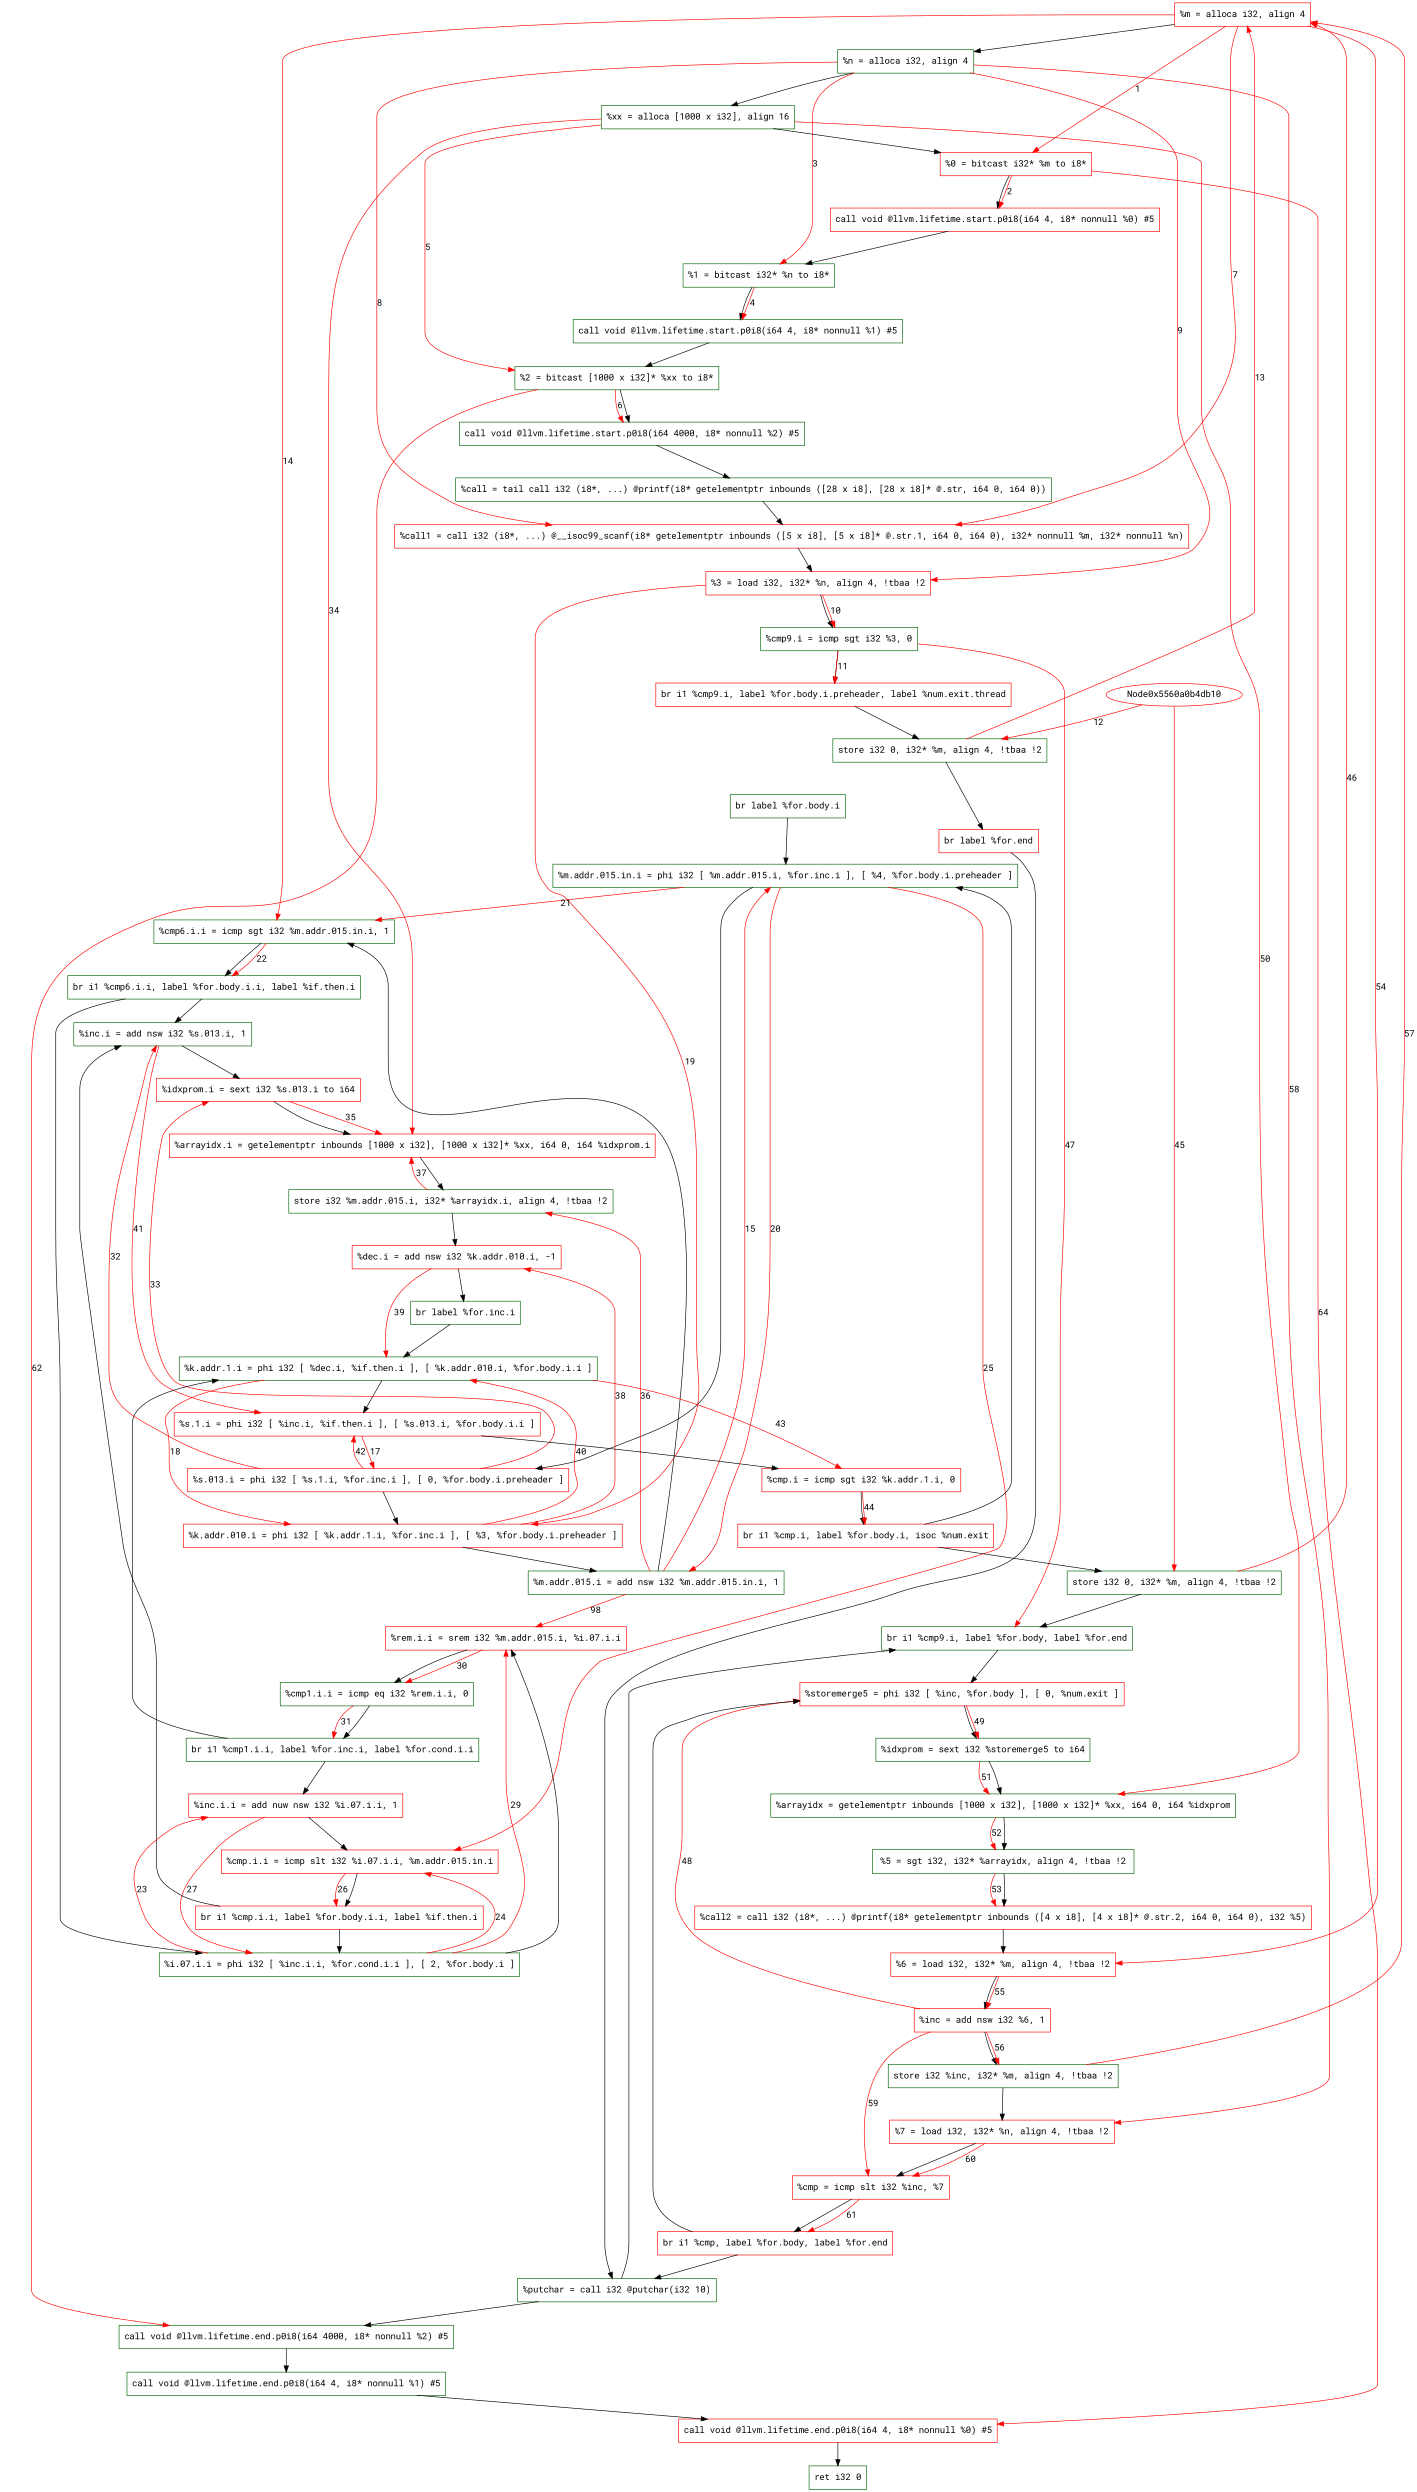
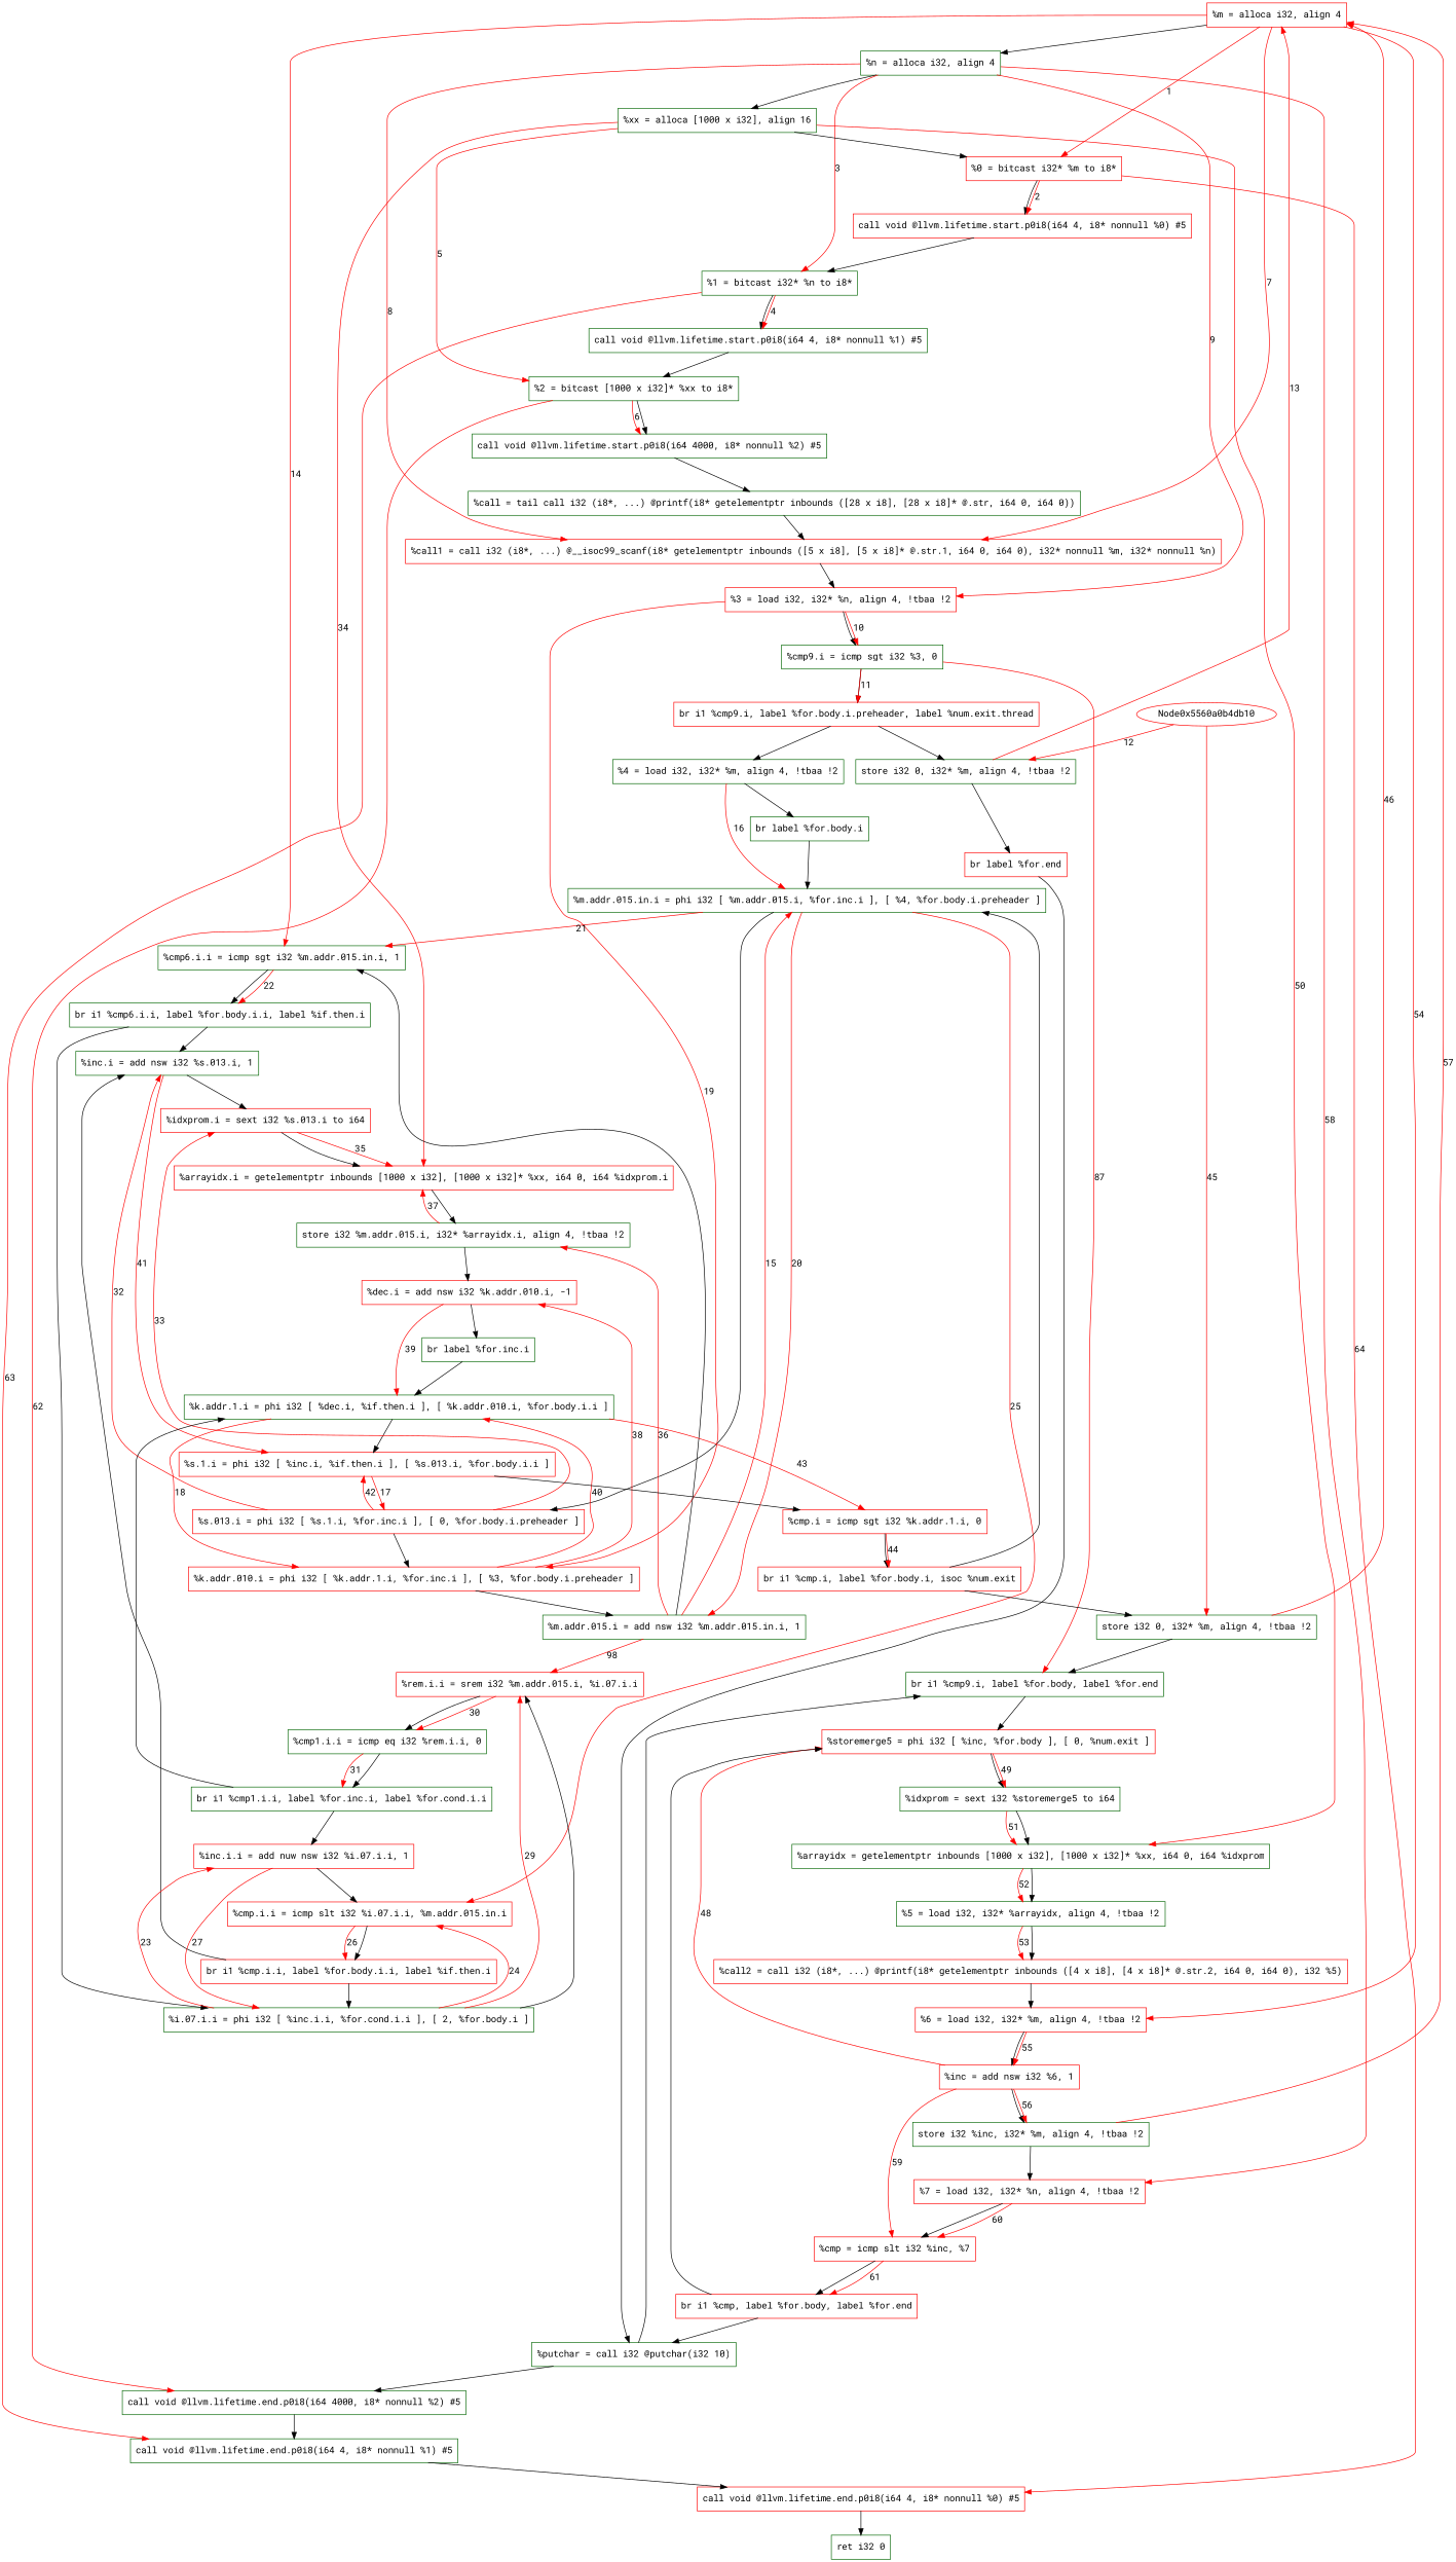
  digraph {
    fontname="Roboto Mono"
    node [color=darkgreen fontname="Roboto Mono" shape=record]
    edge [fontname="Roboto Mono"]
    n1 [color=red label="  %m = alloca i32, align 4"]
    n2 [label="  %n = alloca i32, align 4"]
    n3 [color=red label="  %0 = bitcast i32* %m to i8*"]
    n4 [color=red label="  %call1 = call i32 (i8*, ...) @__isoc99_scanf(i8* getelementptr inbounds ([5 x i8], [5 x i8]* @.str.1, i64 0, i64 0), i32* nonnull %m, i32* nonnull %n)"]
    n5 [color=red label="  %6 = load i32, i32* %m, align 4, !tbaa !2"]
    n6 [label="  %cmp6.i.i = icmp sgt i32 %m.addr.015.in.i, 1"]
    n7 [label="  %xx = alloca [1000 x i32], align 16"]
    n8 [label="  %1 = bitcast i32* %n to i8*"]
    n9 [color=red label="  %3 = load i32, i32* %n, align 4, !tbaa !2"]
    n10 [color=red label="  %7 = load i32, i32* %n, align 4, !tbaa !2"]
    n11 [color=red label="  call void @llvm.lifetime.start.p0i8(i64 4, i8* nonnull %0) #5"]
    n12 [color=red label="  call void @llvm.lifetime.end.p0i8(i64 4, i8* nonnull %0) #5"]
+   n13 [label="  %4 = load i32, i32* %m, align 4, !tbaa !2"]
    n14 [label="  br label %for.body.i"]
    n15 [label="  %m.addr.015.in.i = phi i32 [ %m.addr.015.i, %for.inc.i ], [ %4, %for.body.i.preheader ]"]
    n16 [color=red label="  %inc = add nsw i32 %6, 1"]
    n17 [label="  %2 = bitcast [1000 x i32]* %xx to i8*"]
    n18 [color=red label="  %arrayidx.i = getelementptr inbounds [1000 x i32], [1000 x i32]* %xx, i64 0, i64 %idxprom.i"]
    n19 [label="  %arrayidx = getelementptr inbounds [1000 x i32], [1000 x i32]* %xx, i64 0, i64 %idxprom"]
    n20 [label="  call void @llvm.lifetime.start.p0i8(i64 4, i8* nonnull %1) #5"]
    n21 [label="  call void @llvm.lifetime.end.p0i8(i64 4, i8* nonnull %1) #5"]
    n22 [label="  %cmp9.i = icmp sgt i32 %3, 0"]
    n23 [color=red label="  %k.addr.010.i = phi i32 [ %k.addr.1.i, %for.inc.i ], [ %3, %for.body.i.preheader ]"]
    n24 [color=red label="  %cmp = icmp slt i32 %inc, %7"]
    n25 [label="  call void @llvm.lifetime.start.p0i8(i64 4000, i8* nonnull %2) #5"]
    n26 [label="  call void @llvm.lifetime.end.p0i8(i64 4000, i8* nonnull %2) #5"]
    n27 [label="  store i32 %m.addr.015.i, i32* %arrayidx.i, align 4, !tbaa !2"]
-   n28 [label="%5 = sgt i32, i32* %arrayidx, align 4, !tbaa !2"]
+   n28 [label="  %5 = load i32, i32* %arrayidx, align 4, !tbaa !2"]
    n29 [label="  ret i32 0"]
    n30 [label="  %call = tail call i32 (i8*, ...) @printf(i8* getelementptr inbounds ([28 x i8], [28 x i8]* @.str, i64 0, i64 0))"]
    n31 [color=red label="  br i1 %cmp9.i, label %for.body.i.preheader, label %num.exit.thread"]
    n32 [label="  br i1 %cmp9.i, label %for.body, label %for.end"]
    n33 [label="  %m.addr.015.i = add nsw i32 %m.addr.015.in.i, 1"]
    n34 [color=red label="  %dec.i = add nsw i32 %k.addr.010.i, -1"]
    n35 [label="  %k.addr.1.i = phi i32 [ %dec.i, %if.then.i ], [ %k.addr.010.i, %for.body.i.i ]"]
    n36 [label="  store i32 0, i32* %m, align 4, !tbaa !2"]
    n37 [color=red label="  %storemerge5 = phi i32 [ %inc, %for.body ], [ 0, %num.exit ]"]
    n38 [color=red label="  br label %for.end"]
    n39 [label="  %putchar = call i32 @putchar(i32 10)"]
    n40 [color=red label="  %s.013.i = phi i32 [ %s.1.i, %for.inc.i ], [ 0, %for.body.i.preheader ]"]
    n41 [color=red label="  %cmp.i.i = icmp slt i32 %i.07.i.i, %m.addr.015.in.i"]
    n42 [label="  %inc.i = add nsw i32 %s.013.i, 1"]
    n43 [color=red label="  %idxprom.i = sext i32 %s.013.i to i64"]
    n44 [color=red label="  %s.1.i = phi i32 [ %inc.i, %if.then.i ], [ %s.013.i, %for.body.i.i ]"]
    n45 [color=red label="  %rem.i.i = srem i32 %m.addr.015.i, %i.07.i.i"]
    n46 [label="  br i1 %cmp6.i.i, label %for.body.i.i, label %if.then.i"]
    n47 [color=red label="  br i1 %cmp.i.i, label %for.body.i.i, label %if.then.i"]
    n48 [color=red label="  %cmp.i = icmp sgt i32 %k.addr.1.i, 0"]
    n49 [label="  br label %for.inc.i"]
    n50 [label="  %cmp1.i.i = icmp eq i32 %rem.i.i, 0"]
    n51 [label="  %i.07.i.i = phi i32 [ %inc.i.i, %for.cond.i.i ], [ 2, %for.body.i ]"]
    n52 [color=red label="  %inc.i.i = add nuw nsw i32 %i.07.i.i, 1"]
    n53 [label="  br i1 %cmp1.i.i, label %for.inc.i, label %for.cond.i.i"]
    n54 [color=red label="br i1 %cmp.i, label %for.body.i, isoc %num.exit"]
    n55 [label="  store i32 0, i32* %m, align 4, !tbaa !2"]
    n56 [label="  %idxprom = sext i32 %storemerge5 to i64"]
    n57 [color=red label="  %call2 = call i32 (i8*, ...) @printf(i8* getelementptr inbounds ([4 x i8], [4 x i8]* @.str.2, i64 0, i64 0), i32 %5)"]
    n58 [label="  store i32 %inc, i32* %m, align 4, !tbaa !2"]
    n59 [color=red label="  br i1 %cmp, label %for.body, label %for.end"]
    Node0x5560a0b4db10 [color=red shape=""]
    n1 -> n2
    n1 -> n3 [color=red label=1]
    n1 -> n4 [color=red label=7]
    n1 -> n5 [color=red label=54]
    n1 -> n6 [color=red label=14]
    n2 -> n4 [color=red label=8]
    n2 -> n7
    n2 -> n8 [color=red label=3]
    n2 -> n9 [color=red label=9]
    n2 -> n10 [color=red label=58]
    n3 -> n11
    n3 -> n11 [color=red label=2]
    n3 -> n12 [color=red label=64]
    n4 -> n9
    n5 -> n16
    n5 -> n16 [color=red label=55]
    n6 -> n46
    n6 -> n46 [color=red label=22]
    n7 -> n3
    n7 -> n17 [color=red label=5]
    n7 -> n18 [color=red label=34]
    n7 -> n19 [color=red label=50]
    n8 -> n20
    n8 -> n20 [color=red label=4]
+   n8 -> n21 [color=red label=63]
    n9 -> n22
    n9 -> n22 [color=red label=10]
    n9 -> n23 [color=red label=19]
    n10 -> n24
    n10 -> n24 [color=red label=60]
    n11 -> n8
    n12 -> n29
+   n13 -> n14
+   n13 -> n15 [color=red label=16]
    n14 -> n15
    n15 -> n6 [color=red label=21]
    n15 -> n33 [color=red label=20]
    n15 -> n40
    n15 -> n41 [color=red label=25]
    n16 -> n24 [color=red label=59]
    n16 -> n37 [color=red label=48]
    n16 -> n58
    n16 -> n58 [color=red label=56]
    n17 -> n25
    n17 -> n25 [color=red label=6]
    n17 -> n26 [color=red label=62]
    n18 -> n27
    n19 -> n28
    n19 -> n28 [color=red label=52]
    n20 -> n17
    n21 -> n12
    n22 -> n31
    n22 -> n31 [color=red label=11]
-   n22 -> n32 [color=red label=47]
+   n22 -> n32 [color=red label=87]
    n23 -> n33
    n23 -> n34 [color=red label=38]
    n23 -> n35 [color=red label=40]
    n24 -> n59
    n24 -> n59 [color=red label=61]
    n25 -> n30
    n26 -> n21
    n27 -> n18 [color=red label=37]
    n27 -> n34
    n28 -> n57
    n28 -> n57 [color=red label=53]
    n30 -> n4
+   n31 -> n13
    n31 -> n36
    n32 -> n37
    n33 -> n6
    n33 -> n15 [color=red label=15]
    n33 -> n27 [color=red label=36]
    n33 -> n45 [color=red label=98]
    n34 -> n35 [color=red label=39]
    n34 -> n49
    n35 -> n23 [color=red label=18]
    n35 -> n44
    n35 -> n48 [color=red label=43]
    n36 -> n1 [color=red label=13]
    n36 -> n38
    n37 -> n56
    n37 -> n56 [color=red label=49]
    n38 -> n39
    n39 -> n26
    n39 -> n32
    n40 -> n23
    n40 -> n42 [color=red label=32]
    n40 -> n43 [color=red label=33]
    n40 -> n44 [color=red label=42]
    n41 -> n47
    n41 -> n47 [color=red label=26]
    n42 -> n43
    n42 -> n44 [color=red label=41]
    n43 -> n18
    n43 -> n18 [color=red label=35]
    n44 -> n40 [color=red label=17]
    n44 -> n48
    n45 -> n50
    n45 -> n50 [color=red label=30]
    n46 -> n42
    n46 -> n51
    n47 -> n42
    n47 -> n51
    n48 -> n54
    n48 -> n54 [color=red label=44]
    n49 -> n35
    n50 -> n53
    n50 -> n53 [color=red label=31]
    n51 -> n41 [color=red label=24]
    n51 -> n45
    n51 -> n45 [color=red label=29]
    n51 -> n52 [color=red label=23]
    n52 -> n41
    n52 -> n51 [color=red label=27]
    n53 -> n35
    n53 -> n52
    n54 -> n15
    n54 -> n55
    n55 -> n1 [color=red label=46]
    n55 -> n32
    n56 -> n19
    n56 -> n19 [color=red label=51]
    n57 -> n5
    n58 -> n1 [color=red label=57]
    n58 -> n10
    n59 -> n37
    n59 -> n39
    Node0x5560a0b4db10 -> n36 [color=red label=12]
    Node0x5560a0b4db10 -> n55 [color=red label=45]
  }
